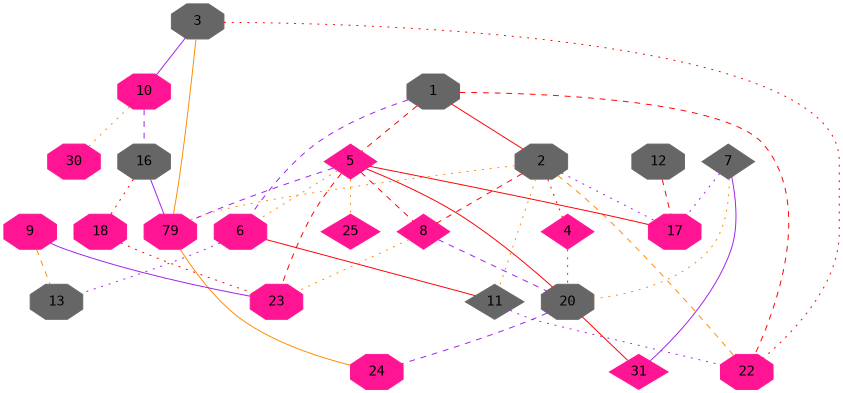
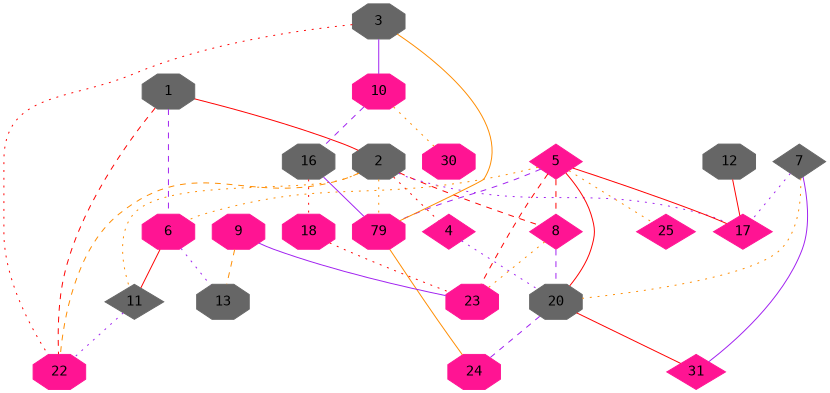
  graph {
    fontname="DejaVu Sans Mono"
    node [color=deeppink fontname="DejaVu Sans Mono" shape=octagon style=filled]
    edge [color=red fontname="DejaVu Sans Mono" style=dotted weight=1.0]
    1 [color=gray40]
    2 [color=gray40]
    5 [shape=diamond]
    6
    22
    4 [shape=diamond]
    8 [shape=diamond]
    11 [color=gray40 shape=diamond]
-   17
+   17 [shape=diamond]
    n10 [label=79]
    20 [color=gray40]
    23
    25 [shape=diamond]
    13 [color=gray40]
    24
    3 [color=gray40]
    10
    16 [color=gray40]
    30
    31 [shape=diamond]
    7 [color=gray40 shape=diamond]
    9
    18
    12 [color=gray40]
    1 -- 2 [style=solid]
-   1 -- 5 [style=dashed]
    1 -- 6 [color=purple style=dashed]
    1 -- 22 [style=dashed]
    2 -- 22 [color=darkorange style=dashed]
    2 -- 4 [weight=2.0]
    2 -- 8 [style=dashed]
    2 -- 11 [color=darkorange]
    2 -- 17 [color=purple weight=2.0]
    2 -- n10 [color=darkorange weight=2.0]
    5 -- 6 [color=darkorange weight=3.0]
    5 -- 8 [style=dashed]
    5 -- 17 [style=solid weight=2.0]
    5 -- n10 [color=purple style=dashed]
    5 -- 20 [style=solid]
    5 -- 23 [style=dashed]
    5 -- 25 [color=darkorange weight=2.0]
    6 -- 11 [style=solid]
    6 -- 13 [color=purple]
    4 -- 20 [color=purple weight=2.0]
    8 -- 20 [color=purple style=dashed]
    8 -- 23 [color=darkorange]
    11 -- 22 [color=purple]
    n10 -- 24 [color=darkorange style=solid]
    20 -- 24 [color=purple style=dashed]
    20 -- 31 [style=solid]
    3 -- 22
    3 -- n10 [color=darkorange style=solid]
    3 -- 10 [color=purple style=solid]
    10 -- 16 [color=purple style=dashed]
    10 -- 30 [color=darkorange]
    16 -- n10 [color=purple style=solid]
    16 -- 18
    7 -- 17 [color=purple weight=2.0]
    7 -- 20 [color=darkorange]
    7 -- 31 [color=purple style=solid]
    9 -- 23 [color=purple style=solid]
    9 -- 13 [color=darkorange style=dashed]
    18 -- 23
-   12 -- 17 [style=dashed]
+   12 -- 17 [style=solid]
  }
